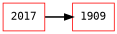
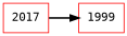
  digraph {
    compound=true
    concentrate=true
    rankdir=LR
    fontname="DejaVu Sans Mono"
    node [shape=box color=red fontname="DejaVu Sans Mono"]
    n1 [label=2017]
-   n2 [label=1909]
+   n2 [label=1999]
    n1 -> n2 [style=bold fontname="DejaVu Sans Mono"]
  }
